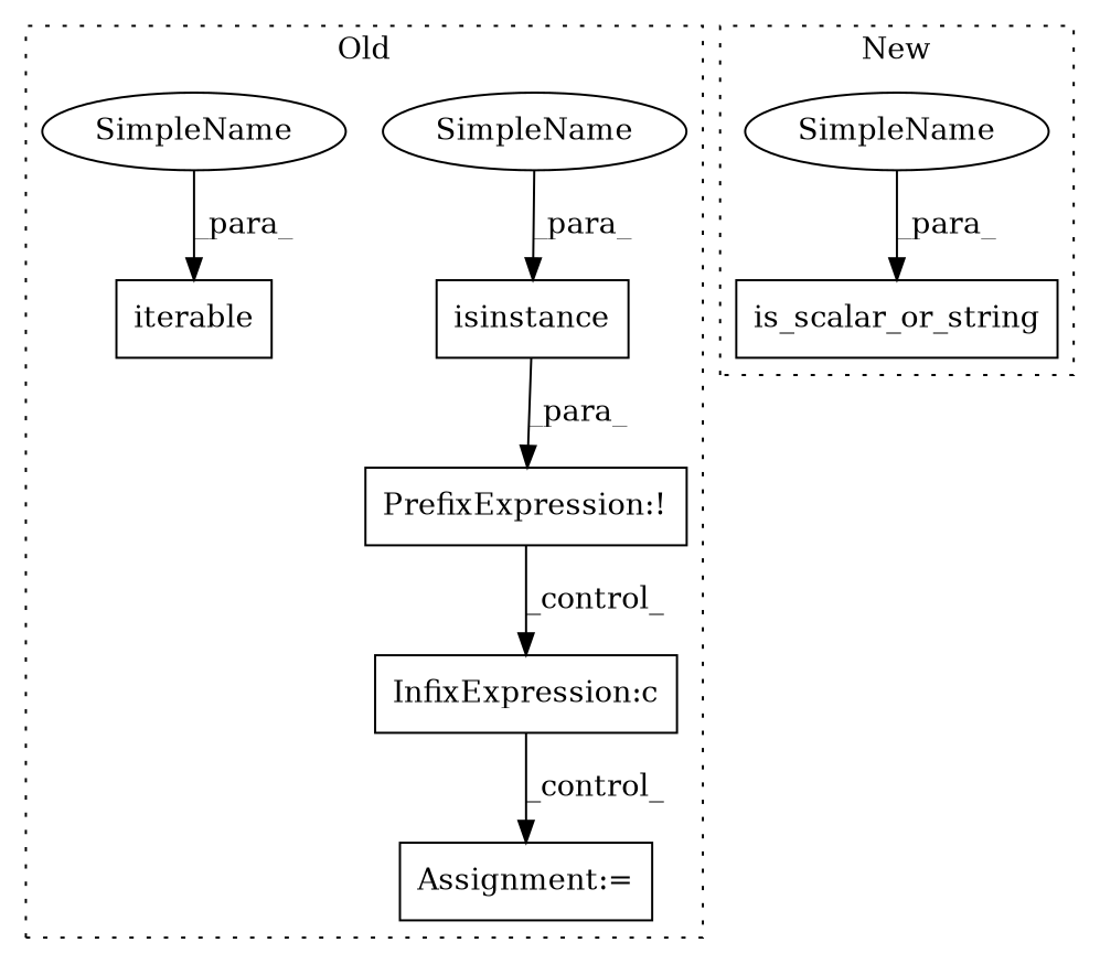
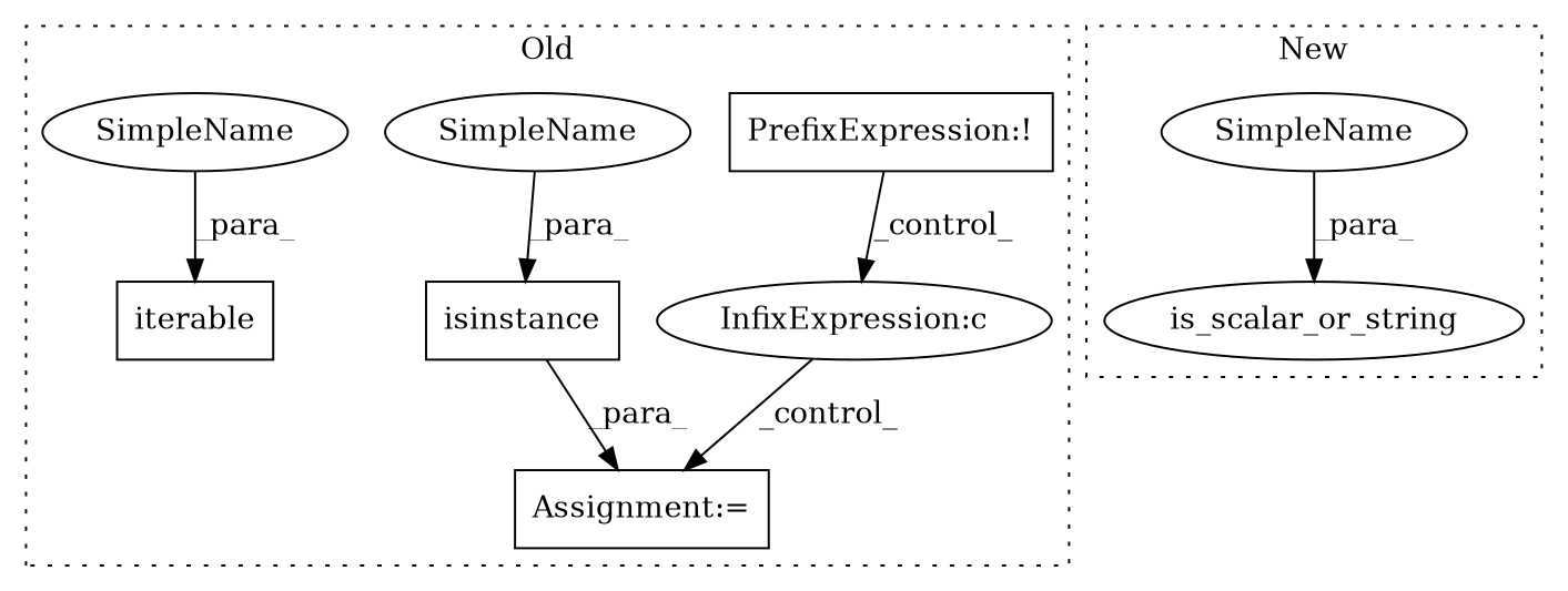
  digraph {
    node [a=32 l=5 s=1511 shape=box]
    n1 [l="11,1" label=isinstance s="1516,1539"]
    n2 [a=38 l=1 label="PrefixExpression:!" s=1515]
-   n3 [a=27 l=4 label="InfixExpression:c"]
+   n3 [a=27 l=4 label="InfixExpression:c" shape=ellipse]
    n4 [l="9,1" label=iterable s="1496,1510"]
    n5 [a=7 l=1 label="Assignment:=" s=1850]
    n6 [a=42 label=SimpleName s=1527 shape=ellipse]
    n7 [a=42 label=SimpleName s=1505 shape=ellipse]
-   n8 [l="20,1" label=is_scalar_or_string s="1491,1516"]
+   n8 [l="20,1" label=is_scalar_or_string s="1491,1516" shape=ellipse]
    n9 [a=42 label=SimpleName shape=ellipse]
    subgraph cluster_1 {
      label=Old
      style=dotted
      n1
      n2
      n3
      n4
      n5
      n6
      n7
    }
    subgraph cluster_2 {
      label=New
      style=dotted
      n8
      n9
    }
-   n1 -> n2 [label=_para_]
+   n1 -> n5 [label=_para_]
    n2 -> n3 [label=_control_]
    n3 -> n5 [label=_control_]
    n6 -> n1 [label=_para_]
    n7 -> n4 [label=_para_]
    n9 -> n8 [label=_para_]
  }
